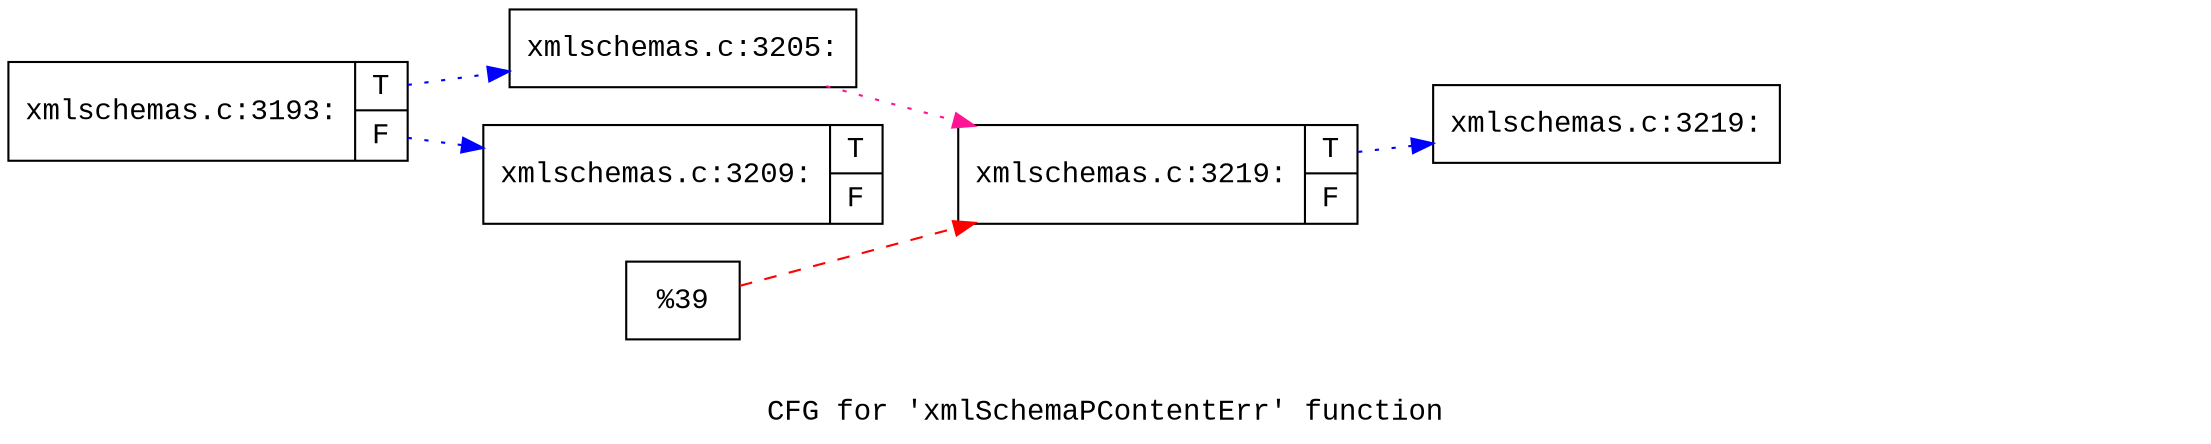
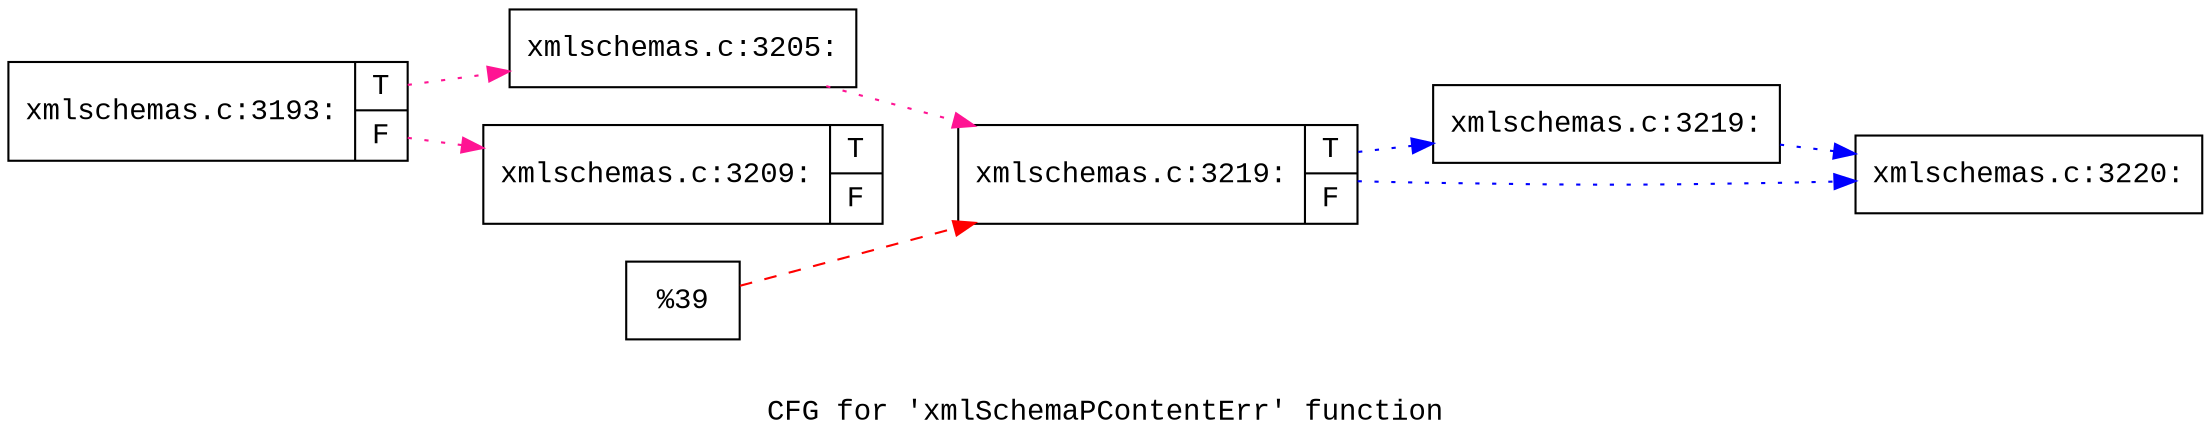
  digraph {
    fontname="Liberation Mono"
    label="CFG for 'xmlSchemaPContentErr' function"
    rankdir=LR
    node [fontname="Liberation Mono" shape=record]
    edge [color=blue fontname="Liberation Mono" style=dotted]
    n1 [label="{xmlschemas.c:3193:|{<s0>T|<s1>F}}"]
    n2 [label="{xmlschemas.c:3205:}"]
    n3 [label="{xmlschemas.c:3209:|{<s0>T|<s1>F}}"]
    n4 [label="{xmlschemas.c:3219:|{<s0>T|<s1>F}}"]
    n5 [label="{xmlschemas.c:3219:}"]
+   n6 [label="{xmlschemas.c:3220:}"]
    n7 [label="{%39}"]
-   n1 -> n2
-   n1 -> n3
+   n1 -> n2 [color=deeppink]
+   n1 -> n3 [color=deeppink]
    n2 -> n4 [color=deeppink]
    n4 -> n5
+   n4 -> n6
+   n5 -> n6
    n7 -> n4 [color=red style=dashed]
  }
